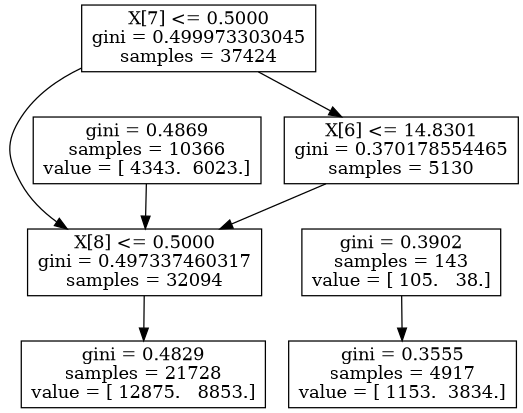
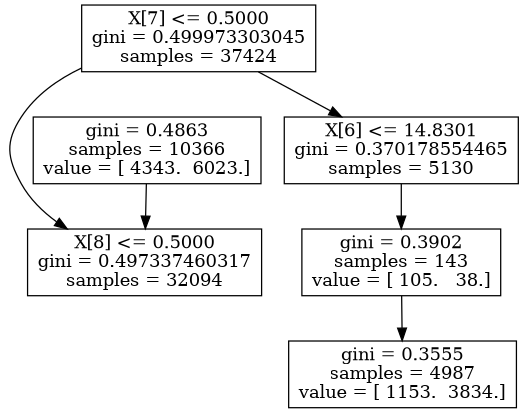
  digraph {
    node [shape=box]
    n1 [label="X[7] <= 0.5000\ngini = 0.499973303045\nsamples = 37424"]
    n2 [label="X[8] <= 0.5000\ngini = 0.497337460317\nsamples = 32094"]
    n3 [label="X[6] <= 14.8301\ngini = 0.370178554465\nsamples = 5130"]
-   n4 [label="gini = 0.4829\nsamples = 21728\nvalue = [ 12875.   8853.]"]
    n5 [label="gini = 0.3902\nsamples = 143\nvalue = [ 105.   38.]"]
-   n6 [label="gini = 0.4869\nsamples = 10366\nvalue = [ 4343.  6023.]"]
-   n7 [label="gini = 0.3555\nsamples = 4917\nvalue = [ 1153.  3834.]"]
+   n6 [label="gini = 0.4863\nsamples = 10366\nvalue = [ 4343.  6023.]"]
+   n7 [label="gini = 0.3555\nsamples = 4987\nvalue = [ 1153.  3834.]"]
    n1 -> n2
    n1 -> n3
-   n2 -> n4
-   n3 -> n2
+   n3 -> n5
    n5 -> n7
    n6 -> n2
  }
